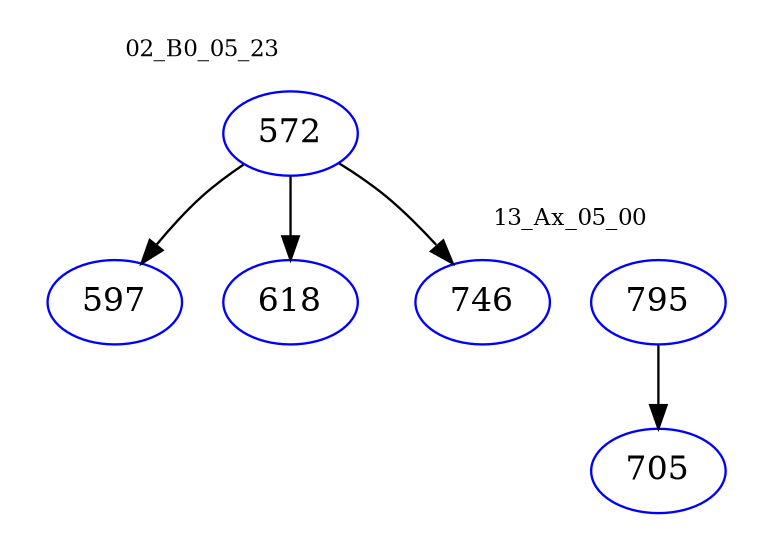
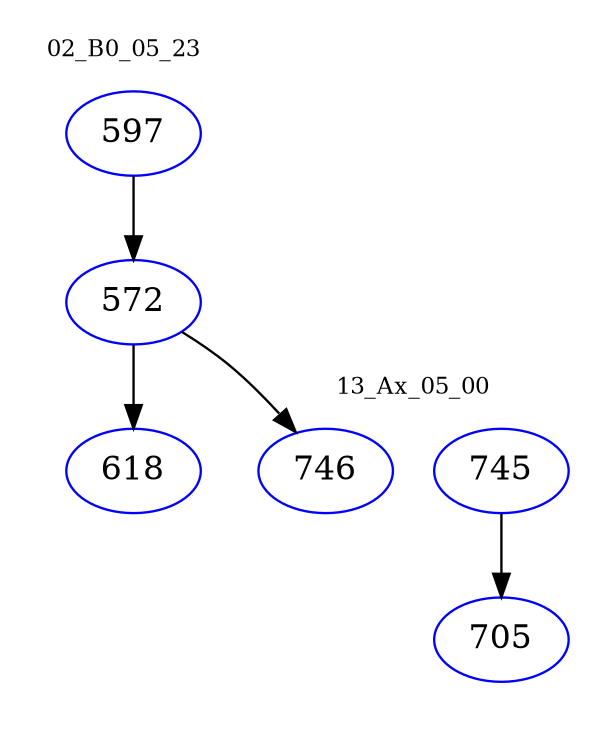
  digraph {
    node [color=blue]
    edge [color=black]
-   n1 [label=795]
+   n1 [label=745]
    n2 [label=705]
    n3 [label=746]
    n4 [label=597]
    n5 [label=572]
    n6 [label=618]
    subgraph cluster_1 {
      color=white
      fontsize=10
      label="13_Ax_05_00"
      n1
      n2
      n3
    }
    subgraph cluster_2 {
      color=white
      fontsize=10
      label="02_B0_05_23"
      n4
      n5
      n6
    }
    n1 -> n2
-   n5 -> n4
+   n4 -> n5
    n5 -> n3
    n5 -> n6
  }
